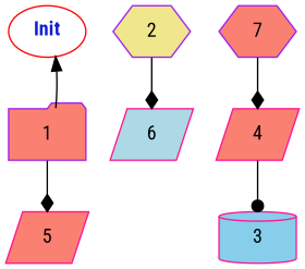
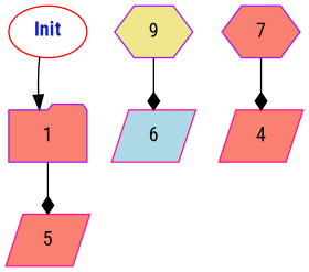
  digraph {
    fontname="Roboto Condensed"
    node [color=deeppink fontname="Roboto Condensed" fillcolor=salmon shape=parallelogram style=filled]
    edge [arrowhead=diamond fontname="Roboto Condensed" weight=1.0]
    n1 [color=red fontcolor="#1020d0" label=<<b>Init</b>> fillcolor="" shape="" style=""]
    1 [color=purple shape=folder]
    5
-   2 [color=purple fillcolor=khaki shape=hexagon]
+   2 [color=purple fillcolor=khaki shape=hexagon label=9]
    6 [fillcolor=lightblue]
    7 [color=purple shape=hexagon]
    4
-   3 [fillcolor=skyblue shape=cylinder]
-   1 -> n1 [arrowhead=normal weight=9.0]
+   n1 -> 1 [arrowhead=normal weight=9.0]
    1 -> 5
    2 -> 6 [weight=3.0]
    7 -> 4
-   4 -> 3 [arrowhead=dot weight=4.0]
  }
